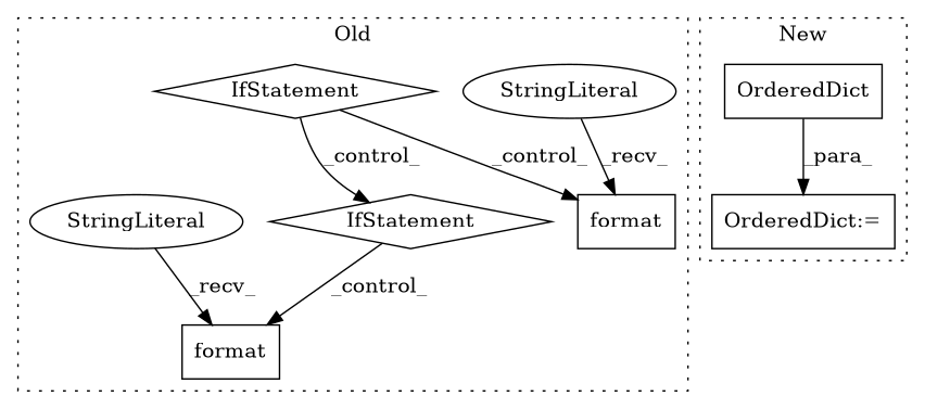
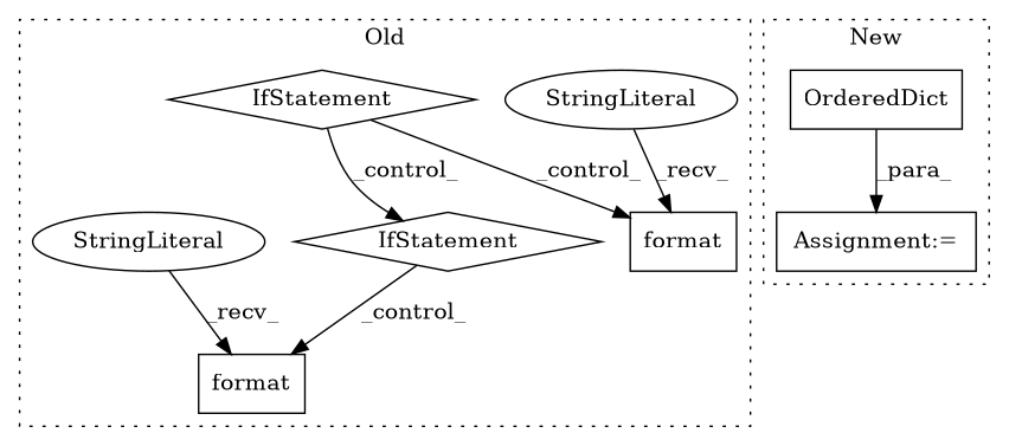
  digraph {
    node [a=32 l="7,1" shape=box]
    n1 [label=format s="1425,1500"]
    n2 [a=45 l=67 label=StringLiteral s=1357 shape=ellipse]
    n3 [a=25 l="4,2" label=IfStatement s="1259,1331" shape=diamond]
    n4 [label=format s="1757,1838"]
    n5 [a=45 l=70 label=StringLiteral s=1686 shape=ellipse]
    n6 [a=25 l="4,2" label=IfStatement s="1582,1660" shape=diamond]
    n7 [l="12,1" label=OrderedDict s="1334,1366"]
-   n8 [a=7 l=1 label="OrderedDict:=" s=1333]
+   n8 [a=7 l=1 label="Assignment:=" s=1333]
    subgraph cluster_1 {
      label=Old
      style=dotted
      n1
      n2
      n3
      n4
      n5
      n6
    }
    subgraph cluster_2 {
      label=New
      style=dotted
      n7
      n8
    }
    n2 -> n1 [label=_recv_]
    n3 -> n1 [label=_control_]
    n3 -> n6 [label=_control_]
    n5 -> n4 [label=_recv_]
    n6 -> n4 [label=_control_]
    n7 -> n8 [label=_para_]
  }
